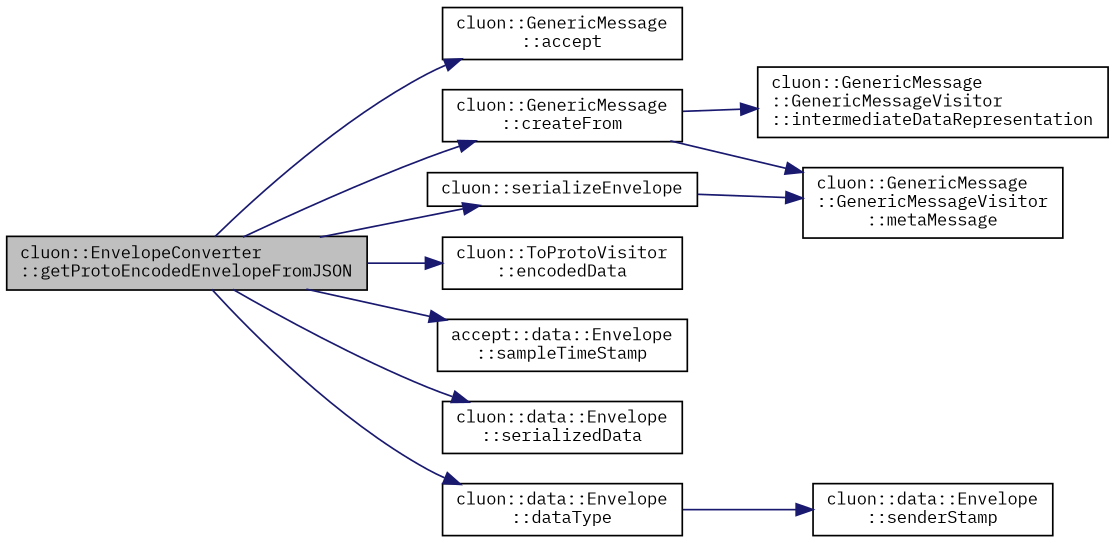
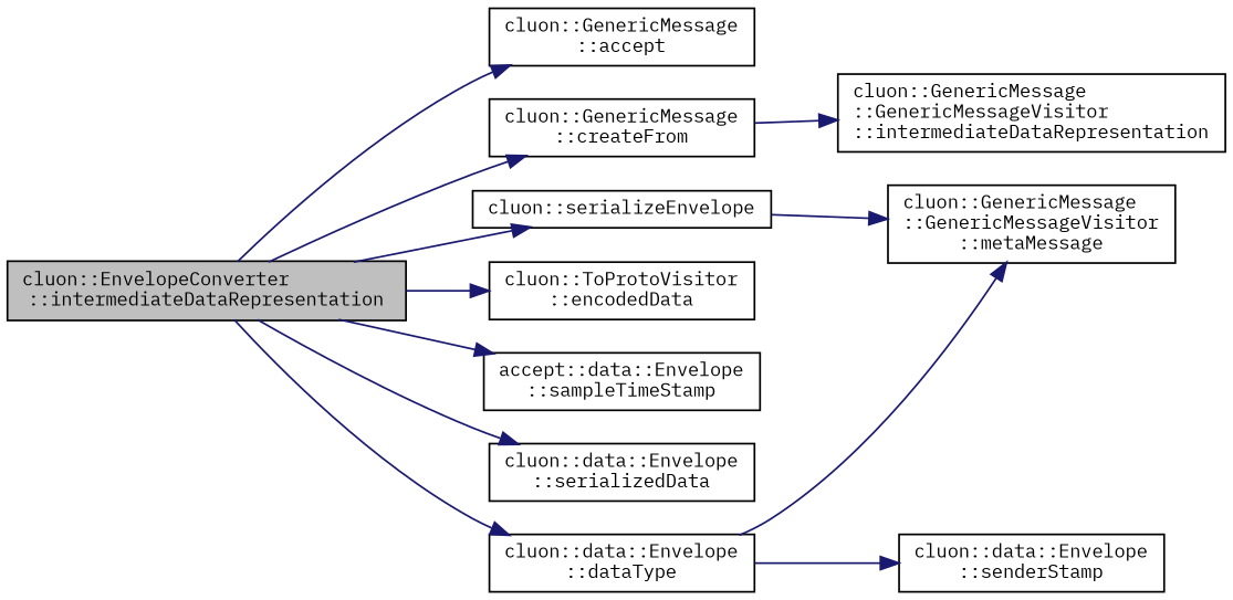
  digraph {
    fontname="IBM Plex Mono"
    rankdir=LR
    node [color=black fillcolor=white fontname="IBM Plex Mono" fontsize=10 shape=record style=filled]
    edge [color=midnightblue fontname="IBM Plex Mono" fontsize=10 labelfontname=Helvetica labelfontsize=10 style=solid]
-   n1 [fillcolor=grey75 fontcolor=black height=0.2 label="cluon::EnvelopeConverter\l::getProtoEncodedEnvelopeFromJSON" width=0.4]
+   n1 [fillcolor=grey75 fontcolor=black height=0.2 label="cluon::EnvelopeConverter\l::intermediateDataRepresentation" width=0.4]
    n2 [height=0.2 label="cluon::GenericMessage\l::accept" width=0.4]
    n3 [height=0.2 label="cluon::GenericMessage\l::createFrom" width=0.4]
    n4 [height=0.2 label="cluon::data::Envelope\l::dataType" width=0.4]
    n5 [height=0.2 label="cluon::ToProtoVisitor\l::encodedData" width=0.4]
    n6 [height=0.2 label="accept::data::Envelope\l::sampleTimeStamp" width=0.4]
    n7 [height=0.2 label="cluon::data::Envelope\l::serializedData" width=0.4]
    n8 [height=0.2 label="cluon::serializeEnvelope" width=0.4]
    n9 [height=0.2 label="cluon::GenericMessage\l::GenericMessageVisitor\l::intermediateDataRepresentation" width=0.4]
    n10 [height=0.2 label="cluon::GenericMessage\l::GenericMessageVisitor\l::metaMessage" width=0.4]
    n11 [height=0.2 label="cluon::data::Envelope\l::senderStamp" width=0.4]
    n1 -> n2
    n1 -> n3
    n1 -> n4
    n1 -> n5
    n1 -> n6
    n1 -> n7
    n1 -> n8
    n3 -> n9
-   n3 -> n10
+   n4 -> n10
    n4 -> n11
    n8 -> n10
  }
